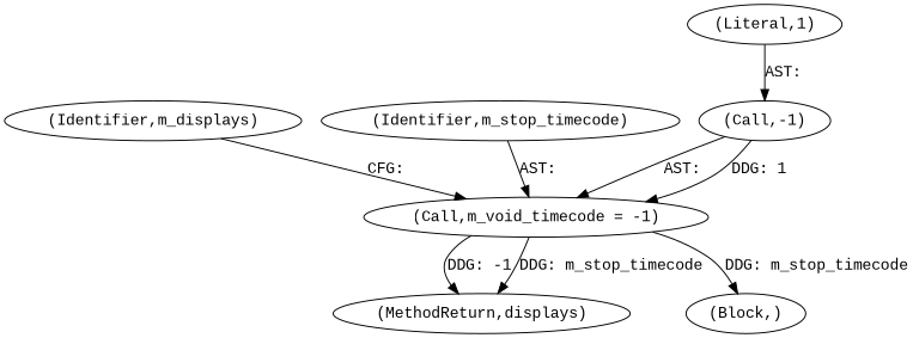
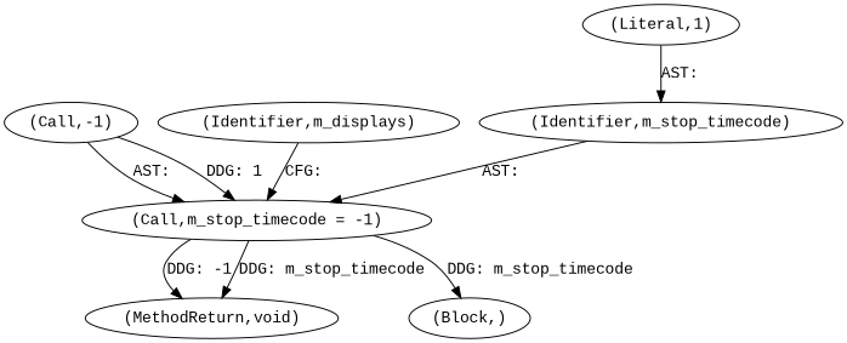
  digraph {
    fontname="Liberation Mono"
    node [fontname="Liberation Mono"]
    edge [fontname="Liberation Mono"]
    n1 [label="(Call,-1)"]
-   n2 [label="(Call,m_void_timecode = -1)"]
-   n3 [label="(MethodReturn,displays)"]
+   n2 [label="(Call,m_stop_timecode = -1)"]
+   n3 [label="(MethodReturn,void)"]
    n4 [label="(Block,)"]
    n5 [label="(Literal,1)"]
    n6 [label="(Identifier,m_displays)"]
    n7 [label="(Identifier,m_stop_timecode)"]
    n1 -> n2 [label="AST: "]
    n1 -> n2 [label="DDG: 1"]
    n2 -> n3 [label="DDG: -1"]
    n2 -> n3 [label="DDG: m_stop_timecode"]
    n2 -> n4 [label="DDG: m_stop_timecode"]
-   n5 -> n1 [label="AST: "]
+   n5 -> n7 [label="AST: "]
    n6 -> n2 [label="CFG: "]
    n7 -> n2 [label="AST: "]
  }
